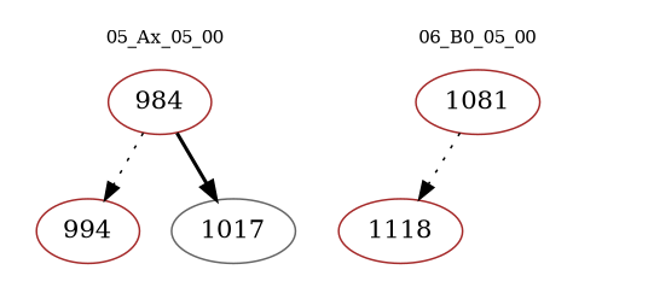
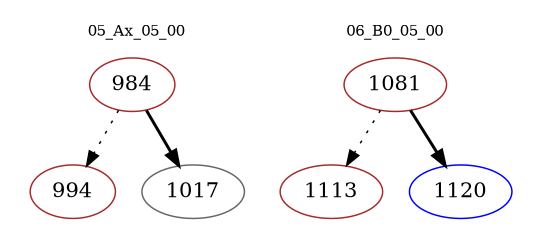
  digraph {
    node [color=brown]
    edge [color=black style=dotted]
    n1 [label=984]
    n2 [label=994]
    n3 [color=gray40 label=1017]
    n4 [label=1081]
-   n5 [label=1118]
+   n5 [label=1113]
+   n6 [color=blue label=1120]
    subgraph cluster_1 {
      color=white
      fontsize=10
      label="05_Ax_05_00"
      n1
      n2
      n3
    }
    subgraph cluster_2 {
      color=white
      fontsize=10
      label="06_B0_05_00"
      n4
      n5
+     n6
    }
    n1 -> n2
    n1 -> n3 [style=bold]
    n4 -> n5
+   n4 -> n6 [style=bold]
  }
